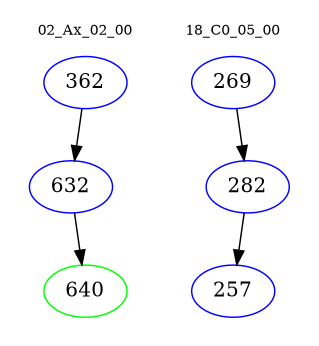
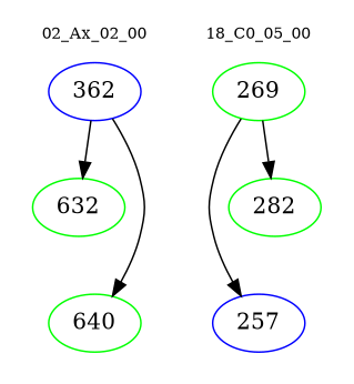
  digraph {
    node [color=blue]
    edge [color=black]
    n1 [label=362]
-   n2 [label=632]
+   n2 [color=green label=632]
    n3 [color=green label=640]
-   n4 [label=269]
+   n4 [color=green label=269]
    n5 [label=257]
-   n6 [label=282]
+   n6 [color=green label=282]
    subgraph cluster_1 {
      color=white
      fontsize=10
      label="02_Ax_02_00"
      n1
      n2
      n3
    }
    subgraph cluster_2 {
      color=white
      fontsize=10
      label="18_C0_05_00"
      n4
      n5
      n6
    }
    n1 -> n2
-   n2 -> n3
-   n6 -> n5
+   n1 -> n3
+   n4 -> n5
    n4 -> n6
  }
